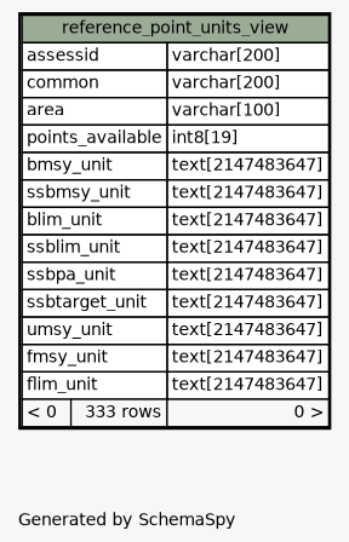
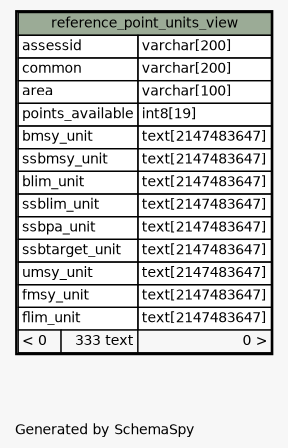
  digraph {
    bgcolor="#f7f7f7"
    fontname=Helvetica
    fontsize=11
    label="\nGenerated by SchemaSpy"
    labeljust=l
    nodesep=0.18
    rankdir=RL
    ranksep=0.46
-   n1 [fontname=Helvetica fontsize=11 label=<     <TABLE BORDER="2" CELLBORDER="1" CELLSPACING="0" BGCOLOR="#ffffff">       <TR><TD COLSPAN="3" BGCOLOR="#9bab96" ALIGN="CENTER">reference_point_units_view</TD></TR>       <TR><TD PORT="assessid" COLSPAN="2" ALIGN="LEFT">assessid</TD><TD PORT="assessid.type" ALIGN="LEFT">varchar[200]</TD></TR>       <TR><TD PORT="common" COLSPAN="2" ALIGN="LEFT">common</TD><TD PORT="common.type" ALIGN="LEFT">varchar[200]</TD></TR>       <TR><TD PORT="area" COLSPAN="2" ALIGN="LEFT">area</TD><TD PORT="area.type" ALIGN="LEFT">varchar[100]</TD></TR>       <TR><TD PORT="points_available" COLSPAN="2" ALIGN="LEFT">points_available</TD><TD PORT="points_available.type" ALIGN="LEFT">int8[19]</TD></TR>       <TR><TD PORT="bmsy_unit" COLSPAN="2" ALIGN="LEFT">bmsy_unit</TD><TD PORT="bmsy_unit.type" ALIGN="LEFT">text[2147483647]</TD></TR>       <TR><TD PORT="ssbmsy_unit" COLSPAN="2" ALIGN="LEFT">ssbmsy_unit</TD><TD PORT="ssbmsy_unit.type" ALIGN="LEFT">text[2147483647]</TD></TR>       <TR><TD PORT="blim_unit" COLSPAN="2" ALIGN="LEFT">blim_unit</TD><TD PORT="blim_unit.type" ALIGN="LEFT">text[2147483647]</TD></TR>       <TR><TD PORT="ssblim_unit" COLSPAN="2" ALIGN="LEFT">ssblim_unit</TD><TD PORT="ssblim_unit.type" ALIGN="LEFT">text[2147483647]</TD></TR>       <TR><TD PORT="ssbpa_unit" COLSPAN="2" ALIGN="LEFT">ssbpa_unit</TD><TD PORT="ssbpa_unit.type" ALIGN="LEFT">text[2147483647]</TD></TR>       <TR><TD PORT="ssbtarget_unit" COLSPAN="2" ALIGN="LEFT">ssbtarget_unit</TD><TD PORT="ssbtarget_unit.type" ALIGN="LEFT">text[2147483647]</TD></TR>       <TR><TD PORT="umsy_unit" COLSPAN="2" ALIGN="LEFT">umsy_unit</TD><TD PORT="umsy_unit.type" ALIGN="LEFT">text[2147483647]</TD></TR>       <TR><TD PORT="fmsy_unit" COLSPAN="2" ALIGN="LEFT">fmsy_unit</TD><TD PORT="fmsy_unit.type" ALIGN="LEFT">text[2147483647]</TD></TR>       <TR><TD PORT="flim_unit" COLSPAN="2" ALIGN="LEFT">flim_unit</TD><TD PORT="flim_unit.type" ALIGN="LEFT">text[2147483647]</TD></TR>       <TR><TD ALIGN="LEFT" BGCOLOR="#f7f7f7">&lt; 0</TD><TD ALIGN="RIGHT" BGCOLOR="#f7f7f7">333 rows</TD><TD ALIGN="RIGHT" BGCOLOR="#f7f7f7">0 &gt;</TD></TR>     </TABLE>> shape=plaintext]
+   n1 [fontname=Helvetica fontsize=11 label=<     <TABLE BORDER="2" CELLBORDER="1" CELLSPACING="0" BGCOLOR="#ffffff">       <TR><TD COLSPAN="3" BGCOLOR="#9bab96" ALIGN="CENTER">reference_point_units_view</TD></TR>       <TR><TD PORT="assessid" COLSPAN="2" ALIGN="LEFT">assessid</TD><TD PORT="assessid.type" ALIGN="LEFT">varchar[200]</TD></TR>       <TR><TD PORT="common" COLSPAN="2" ALIGN="LEFT">common</TD><TD PORT="common.type" ALIGN="LEFT">varchar[200]</TD></TR>       <TR><TD PORT="area" COLSPAN="2" ALIGN="LEFT">area</TD><TD PORT="area.type" ALIGN="LEFT">varchar[100]</TD></TR>       <TR><TD PORT="points_available" COLSPAN="2" ALIGN="LEFT">points_available</TD><TD PORT="points_available.type" ALIGN="LEFT">int8[19]</TD></TR>       <TR><TD PORT="bmsy_unit" COLSPAN="2" ALIGN="LEFT">bmsy_unit</TD><TD PORT="bmsy_unit.type" ALIGN="LEFT">text[2147483647]</TD></TR>       <TR><TD PORT="ssbmsy_unit" COLSPAN="2" ALIGN="LEFT">ssbmsy_unit</TD><TD PORT="ssbmsy_unit.type" ALIGN="LEFT">text[2147483647]</TD></TR>       <TR><TD PORT="blim_unit" COLSPAN="2" ALIGN="LEFT">blim_unit</TD><TD PORT="blim_unit.type" ALIGN="LEFT">text[2147483647]</TD></TR>       <TR><TD PORT="ssblim_unit" COLSPAN="2" ALIGN="LEFT">ssblim_unit</TD><TD PORT="ssblim_unit.type" ALIGN="LEFT">text[2147483647]</TD></TR>       <TR><TD PORT="ssbpa_unit" COLSPAN="2" ALIGN="LEFT">ssbpa_unit</TD><TD PORT="ssbpa_unit.type" ALIGN="LEFT">text[2147483647]</TD></TR>       <TR><TD PORT="ssbtarget_unit" COLSPAN="2" ALIGN="LEFT">ssbtarget_unit</TD><TD PORT="ssbtarget_unit.type" ALIGN="LEFT">text[2147483647]</TD></TR>       <TR><TD PORT="umsy_unit" COLSPAN="2" ALIGN="LEFT">umsy_unit</TD><TD PORT="umsy_unit.type" ALIGN="LEFT">text[2147483647]</TD></TR>       <TR><TD PORT="fmsy_unit" COLSPAN="2" ALIGN="LEFT">fmsy_unit</TD><TD PORT="fmsy_unit.type" ALIGN="LEFT">text[2147483647]</TD></TR>       <TR><TD PORT="flim_unit" COLSPAN="2" ALIGN="LEFT">flim_unit</TD><TD PORT="flim_unit.type" ALIGN="LEFT">text[2147483647]</TD></TR>       <TR><TD ALIGN="LEFT" BGCOLOR="#f7f7f7">&lt; 0</TD><TD ALIGN="RIGHT" BGCOLOR="#f7f7f7">333 text</TD><TD ALIGN="RIGHT" BGCOLOR="#f7f7f7">0 &gt;</TD></TR>     </TABLE>> shape=plaintext]
  }
